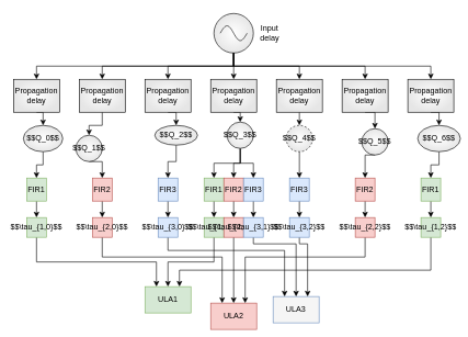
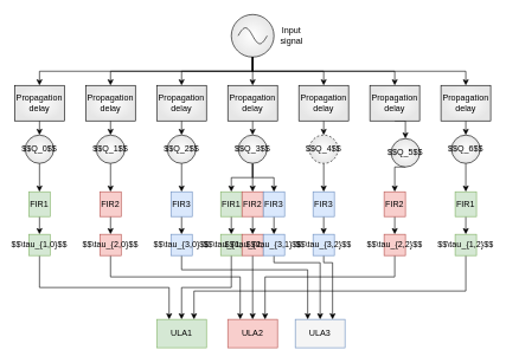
  <mxCell id="0" />
  <mxCell id="1" parent="0" />
  <mxCell id="2" style="edgeStyle=orthogonalEdgeStyle;rounded=0;orthogonalLoop=1;jettySize=auto;html=1;exitX=0.5;exitY=1;exitDx=0;exitDy=0;entryX=0.5;entryY=0;entryDx=0;entryDy=0;" edge="1" parent="1" source="3" target="5"><mxGeometry relative="1" as="geometry" /></mxCell>
  <mxCell id="3" value="FIR1" style="rounded=0;whiteSpace=wrap;html=1;fillColor=#d5e8d4;strokeColor=#82b366;" vertex="1" parent="1"><mxGeometry x="40" y="270" width="30" height="35" as="geometry" /></mxCell>
  <mxCell id="4" style="edgeStyle=orthogonalEdgeStyle;rounded=0;orthogonalLoop=1;jettySize=auto;html=1;exitX=0.5;exitY=1;exitDx=0;exitDy=0;entryX=0.25;entryY=0;entryDx=0;entryDy=0;" edge="1" parent="1" source="5" target="66"><mxGeometry relative="1" as="geometry" /></mxCell>
  <mxCell id="5" value="$$\tau_{1,0}$$" style="rounded=0;whiteSpace=wrap;html=1;fillColor=#d5e8d4;strokeColor=#82b366;" vertex="1" parent="1"><mxGeometry x="40" y="330" width="30" height="30" as="geometry" /></mxCell>
  <mxCell id="6" value="" style="group" connectable="0" vertex="1" parent="1"><mxGeometry x="325" width="60" height="60" as="geometry" y="20" /></mxCell>
  <mxCell id="7" value="" style="ellipse;whiteSpace=wrap;html=1;aspect=fixed;gradientColor=#E6E6E6;fillColor=default;gradientDirection=radial;" vertex="1" parent="6"><mxGeometry width="60" height="60" as="geometry" /></mxCell>
  <mxCell id="8" value="" style="pointerEvents=1;verticalLabelPosition=bottom;shadow=0;dashed=0;align=center;html=1;verticalAlign=top;shape=mxgraph.electrical.waveforms.sine_wave;" vertex="1" parent="6"><mxGeometry x="9.6" y="15" width="40.8" height="30" as="geometry" /></mxCell>
  <mxCell id="9" style="edgeStyle=orthogonalEdgeStyle;rounded=0;orthogonalLoop=1;jettySize=auto;html=1;exitX=0.5;exitY=1;exitDx=0;exitDy=0;entryX=0.5;entryY=0;entryDx=0;entryDy=0;" edge="1" parent="1" source="10" target="3"><mxGeometry relative="1" as="geometry" /></mxCell>
- <mxCell id="10" value="$$Q_0$$" style="ellipse;whiteSpace=wrap;html=1;aspect=fixed;gradientColor=#E6E6E6;gradientDirection=radial;" vertex="1" parent="1"><mxGeometry x="35" y="190" width="60" height="40" as="geometry" /></mxCell>
+ <mxCell id="10" value="$$Q_0$$" style="ellipse;whiteSpace=wrap;html=1;aspect=fixed;gradientColor=#E6E6E6;gradientDirection=radial;" vertex="1" parent="1"><mxGeometry x="35" y="190" width="40" height="40" as="geometry" /></mxCell>
  <mxCell id="11" style="edgeStyle=orthogonalEdgeStyle;rounded=0;orthogonalLoop=1;jettySize=auto;html=1;exitX=0.5;exitY=1;exitDx=0;exitDy=0;entryX=0.5;entryY=0;entryDx=0;entryDy=0;" edge="1" parent="1" source="14" target="32"><mxGeometry relative="1" as="geometry" /></mxCell>
  <mxCell id="12" style="edgeStyle=orthogonalEdgeStyle;rounded=0;orthogonalLoop=1;jettySize=auto;html=1;exitX=0.5;exitY=1;exitDx=0;exitDy=0;entryX=0.5;entryY=0;entryDx=0;entryDy=0;" edge="1" parent="1" source="14" target="34"><mxGeometry relative="1" as="geometry" /></mxCell>
  <mxCell id="13" style="edgeStyle=orthogonalEdgeStyle;rounded=0;orthogonalLoop=1;jettySize=auto;html=1;exitX=0.5;exitY=1;exitDx=0;exitDy=0;entryX=0.5;entryY=0;entryDx=0;entryDy=0;" edge="1" parent="1" source="14" target="30"><mxGeometry relative="1" as="geometry" /></mxCell>
- <mxCell id="14" value="$$Q_3$$" style="ellipse;whiteSpace=wrap;html=1;aspect=fixed;gradientColor=#E6E6E6;gradientDirection=radial;" vertex="1" parent="1"><mxGeometry x="345" y="185" width="40" height="40" as="geometry" /></mxCell>
+ <mxCell id="14" value="$$Q_3$$" style="ellipse;whiteSpace=wrap;html=1;aspect=fixed;gradientColor=#E6E6E6;gradientDirection=radial;" vertex="1" parent="1"><mxGeometry x="335" y="190" width="40" height="40" as="geometry" /></mxCell>
  <mxCell id="15" style="edgeStyle=orthogonalEdgeStyle;rounded=0;orthogonalLoop=1;jettySize=auto;html=1;exitX=0.5;exitY=1;exitDx=0;exitDy=0;entryX=0.5;entryY=0;entryDx=0;entryDy=0;" edge="1" parent="1" source="16" target="40"><mxGeometry relative="1" as="geometry" /></mxCell>
- <mxCell id="16" value="$$Q_6$$" style="ellipse;whiteSpace=wrap;html=1;aspect=fixed;gradientColor=#E6E6E6;gradientDirection=radial;" vertex="1" parent="1"><mxGeometry x="635" y="190" width="65" height="40" as="geometry" /></mxCell>
+ <mxCell id="16" value="$$Q_6$$" style="ellipse;whiteSpace=wrap;html=1;aspect=fixed;gradientColor=#E6E6E6;gradientDirection=radial;" vertex="1" parent="1"><mxGeometry x="635" y="190" width="40" height="40" as="geometry" /></mxCell>
  <mxCell id="17" style="edgeStyle=orthogonalEdgeStyle;rounded=0;orthogonalLoop=1;jettySize=auto;html=1;exitX=0.5;exitY=1;exitDx=0;exitDy=0;entryX=0.5;entryY=0;entryDx=0;entryDy=0;" edge="1" parent="1" source="18" target="26"><mxGeometry relative="1" as="geometry" /></mxCell>
- <mxCell id="18" value="$$Q_1$$" style="ellipse;whiteSpace=wrap;html=1;aspect=fixed;gradientColor=#E6E6E6;gradientDirection=radial;" vertex="1" parent="1"><mxGeometry x="115" y="205" width="40" height="40" as="geometry" /></mxCell>
+ <mxCell id="18" value="$$Q_1$$" style="ellipse;whiteSpace=wrap;html=1;aspect=fixed;gradientColor=#E6E6E6;gradientDirection=radial;" vertex="1" parent="1"><mxGeometry x="135" y="190" width="40" height="40" as="geometry" /></mxCell>
  <mxCell id="19" style="edgeStyle=orthogonalEdgeStyle;rounded=0;orthogonalLoop=1;jettySize=auto;html=1;exitX=0.5;exitY=1;exitDx=0;exitDy=0;entryX=0.5;entryY=0;entryDx=0;entryDy=0;" edge="1" parent="1" source="20" target="28"><mxGeometry relative="1" as="geometry" /></mxCell>
- <mxCell id="20" value="$$Q_2$$" style="ellipse;whiteSpace=wrap;html=1;aspect=fixed;gradientColor=#E6E6E6;gradientDirection=radial;" vertex="1" parent="1"><mxGeometry x="235" y="190" width="65" height="30" as="geometry" /></mxCell>
+ <mxCell id="20" value="$$Q_2$$" style="ellipse;whiteSpace=wrap;html=1;aspect=fixed;gradientColor=#E6E6E6;gradientDirection=radial;" vertex="1" parent="1"><mxGeometry x="235" y="190" width="40" height="40" as="geometry" /></mxCell>
  <mxCell id="21" style="edgeStyle=orthogonalEdgeStyle;rounded=0;orthogonalLoop=1;jettySize=auto;html=1;exitX=0.5;exitY=1;exitDx=0;exitDy=0;entryX=0.5;entryY=0;entryDx=0;entryDy=0;" edge="1" parent="1" source="22" target="36"><mxGeometry relative="1" as="geometry" /></mxCell>
  <mxCell id="22" value="$$Q_4$$" style="ellipse;whiteSpace=wrap;html=1;aspect=fixed;gradientColor=#E6E6E6;gradientDirection=radial;dashed=1;" vertex="1" parent="1"><mxGeometry x="435" y="190" width="40" height="40" as="geometry" /></mxCell>
  <mxCell id="23" style="edgeStyle=orthogonalEdgeStyle;rounded=0;orthogonalLoop=1;jettySize=auto;html=1;exitX=0.5;exitY=1;exitDx=0;exitDy=0;entryX=0.5;entryY=0;entryDx=0;entryDy=0;" edge="1" parent="1" source="24" target="38"><mxGeometry relative="1" as="geometry" /></mxCell>
  <mxCell id="24" value="$$Q_5$$" style="ellipse;whiteSpace=wrap;html=1;aspect=fixed;gradientColor=#E6E6E6;gradientDirection=radial;" vertex="1" parent="1"><mxGeometry x="550" y="195" width="40" height="40" as="geometry" /></mxCell>
  <mxCell id="25" style="edgeStyle=orthogonalEdgeStyle;rounded=0;orthogonalLoop=1;jettySize=auto;html=1;exitX=0.5;exitY=1;exitDx=0;exitDy=0;entryX=0.5;entryY=0;entryDx=0;entryDy=0;" edge="1" parent="1" source="26" target="70"><mxGeometry relative="1" as="geometry" /></mxCell>
  <mxCell id="26" value="FIR2" style="rounded=0;whiteSpace=wrap;html=1;fillColor=#f8cecc;strokeColor=#b85450;" vertex="1" parent="1"><mxGeometry x="140" y="270" width="30" height="35" as="geometry" /></mxCell>
  <mxCell id="27" style="edgeStyle=orthogonalEdgeStyle;rounded=0;orthogonalLoop=1;jettySize=auto;html=1;exitX=0.5;exitY=1;exitDx=0;exitDy=0;entryX=0.5;entryY=0;entryDx=0;entryDy=0;" edge="1" parent="1" source="28" target="76"><mxGeometry relative="1" as="geometry" /></mxCell>
  <mxCell id="28" value="FIR3" style="rounded=0;whiteSpace=wrap;html=1;fillColor=#dae8fc;strokeColor=#6c8ebf;" vertex="1" parent="1"><mxGeometry x="240" y="270" width="30" height="35" as="geometry" /></mxCell>
  <mxCell id="29" style="edgeStyle=orthogonalEdgeStyle;rounded=0;orthogonalLoop=1;jettySize=auto;html=1;exitX=0.5;exitY=1;exitDx=0;exitDy=0;entryX=0.5;entryY=0;entryDx=0;entryDy=0;" edge="1" parent="1" source="30" target="63"><mxGeometry relative="1" as="geometry" /></mxCell>
  <mxCell id="30" value="FIR1" style="rounded=0;whiteSpace=wrap;html=1;fillColor=#d5e8d4;strokeColor=#82b366;" vertex="1" parent="1"><mxGeometry x="310" y="270" width="30" height="35" as="geometry" /></mxCell>
  <mxCell id="31" style="edgeStyle=orthogonalEdgeStyle;rounded=0;orthogonalLoop=1;jettySize=auto;html=1;exitX=0.5;exitY=1;exitDx=0;exitDy=0;entryX=0.5;entryY=0;entryDx=0;entryDy=0;" edge="1" parent="1" source="32" target="72"><mxGeometry relative="1" as="geometry" /></mxCell>
  <mxCell id="32" value="FIR2" style="rounded=0;whiteSpace=wrap;html=1;fillColor=#f8cecc;strokeColor=#b85450;" vertex="1" parent="1"><mxGeometry x="340" y="270" width="30" height="35" as="geometry" /></mxCell>
  <mxCell id="33" style="edgeStyle=orthogonalEdgeStyle;rounded=0;orthogonalLoop=1;jettySize=auto;html=1;exitX=0.5;exitY=1;exitDx=0;exitDy=0;entryX=0.5;entryY=0;entryDx=0;entryDy=0;" edge="1" parent="1" source="34" target="74"><mxGeometry relative="1" as="geometry" /></mxCell>
  <mxCell id="34" value="FIR3" style="rounded=0;whiteSpace=wrap;html=1;fillColor=#dae8fc;strokeColor=#6c8ebf;" vertex="1" parent="1"><mxGeometry x="370" y="270" width="30" height="35" as="geometry" /></mxCell>
  <mxCell id="35" style="edgeStyle=orthogonalEdgeStyle;rounded=0;orthogonalLoop=1;jettySize=auto;html=1;exitX=0.5;exitY=1;exitDx=0;exitDy=0;entryX=0.5;entryY=0;entryDx=0;entryDy=0;" edge="1" parent="1" source="36" target="78"><mxGeometry relative="1" as="geometry" /></mxCell>
  <mxCell id="36" value="FIR3" style="rounded=0;whiteSpace=wrap;html=1;fillColor=#dae8fc;strokeColor=#6c8ebf;" vertex="1" parent="1"><mxGeometry x="440" y="270" width="30" height="35" as="geometry" /></mxCell>
  <mxCell id="37" style="edgeStyle=orthogonalEdgeStyle;rounded=0;orthogonalLoop=1;jettySize=auto;html=1;exitX=0.5;exitY=1;exitDx=0;exitDy=0;entryX=0.5;entryY=0;entryDx=0;entryDy=0;" edge="1" parent="1" source="38" target="80"><mxGeometry relative="1" as="geometry" /></mxCell>
  <mxCell id="38" value="FIR2" style="rounded=0;whiteSpace=wrap;html=1;fillColor=#f8cecc;strokeColor=#b85450;" vertex="1" parent="1"><mxGeometry x="540" y="270" width="30" height="35" as="geometry" /></mxCell>
  <mxCell id="39" style="edgeStyle=orthogonalEdgeStyle;rounded=0;orthogonalLoop=1;jettySize=auto;html=1;exitX=0.5;exitY=1;exitDx=0;exitDy=0;entryX=0.5;entryY=0;entryDx=0;entryDy=0;" edge="1" parent="1" source="40" target="65"><mxGeometry relative="1" as="geometry" /></mxCell>
  <mxCell id="40" value="FIR1" style="rounded=0;whiteSpace=wrap;html=1;fillColor=#d5e8d4;strokeColor=#82b366;" vertex="1" parent="1"><mxGeometry x="640" y="270" width="30" height="35" as="geometry" /></mxCell>
  <mxCell id="41" style="edgeStyle=orthogonalEdgeStyle;rounded=0;orthogonalLoop=1;jettySize=auto;html=1;exitX=0.5;exitY=1;exitDx=0;exitDy=0;entryX=0.5;entryY=0;entryDx=0;entryDy=0;" edge="1" parent="1" source="42" target="10"><mxGeometry relative="1" as="geometry" /></mxCell>
  <mxCell id="42" value="Propagation delay" style="rounded=0;whiteSpace=wrap;html=1;gradientColor=#E6E6E6;gradientDirection=radial;" vertex="1" parent="1"><mxGeometry y="120" width="70" height="50" as="geometry" x="20" /></mxCell>
  <mxCell id="43" style="edgeStyle=orthogonalEdgeStyle;rounded=0;orthogonalLoop=1;jettySize=auto;html=1;exitX=0.5;exitY=1;exitDx=0;exitDy=0;entryX=0.5;entryY=0;entryDx=0;entryDy=0;" edge="1" parent="1" source="7" target="42"><mxGeometry relative="1" as="geometry" /></mxCell>
  <mxCell id="44" style="edgeStyle=orthogonalEdgeStyle;rounded=0;orthogonalLoop=1;jettySize=auto;html=1;exitX=0.5;exitY=1;exitDx=0;exitDy=0;entryX=0.5;entryY=0;entryDx=0;entryDy=0;" edge="1" parent="1" source="45" target="18"><mxGeometry relative="1" as="geometry" /></mxCell>
  <mxCell id="45" value="Propagation delay" style="rounded=0;whiteSpace=wrap;html=1;gradientColor=#E6E6E6;gradientDirection=radial;" vertex="1" parent="1"><mxGeometry x="120" y="120" width="70" height="50" as="geometry" /></mxCell>
  <mxCell id="46" style="edgeStyle=orthogonalEdgeStyle;rounded=0;orthogonalLoop=1;jettySize=auto;html=1;exitX=0.5;exitY=1;exitDx=0;exitDy=0;entryX=0.5;entryY=0;entryDx=0;entryDy=0;" edge="1" parent="1" source="47" target="20"><mxGeometry relative="1" as="geometry" /></mxCell>
  <mxCell id="47" value="Propagation delay" style="rounded=0;whiteSpace=wrap;html=1;gradientColor=#E6E6E6;gradientDirection=radial;" vertex="1" parent="1"><mxGeometry x="220" y="120" width="70" height="50" as="geometry" /></mxCell>
  <mxCell id="48" style="edgeStyle=orthogonalEdgeStyle;rounded=0;orthogonalLoop=1;jettySize=auto;html=1;exitX=0.5;exitY=1;exitDx=0;exitDy=0;entryX=0.5;entryY=0;entryDx=0;entryDy=0;" edge="1" parent="1" source="49" target="14"><mxGeometry relative="1" as="geometry" /></mxCell>
  <mxCell id="49" value="Propagation delay" style="rounded=0;whiteSpace=wrap;html=1;gradientColor=#E6E6E6;gradientDirection=radial;" vertex="1" parent="1"><mxGeometry x="320" y="120" width="70" height="50" as="geometry" /></mxCell>
  <mxCell id="50" style="edgeStyle=orthogonalEdgeStyle;rounded=0;orthogonalLoop=1;jettySize=auto;html=1;exitX=0.5;exitY=1;exitDx=0;exitDy=0;entryX=0.5;entryY=0;entryDx=0;entryDy=0;" edge="1" parent="1" source="51" target="22"><mxGeometry relative="1" as="geometry" /></mxCell>
  <mxCell id="51" value="Propagation delay" style="rounded=0;whiteSpace=wrap;html=1;gradientColor=#E6E6E6;gradientDirection=radial;" vertex="1" parent="1"><mxGeometry x="420" y="120" width="70" height="50" as="geometry" /></mxCell>
  <mxCell id="52" style="edgeStyle=orthogonalEdgeStyle;rounded=0;orthogonalLoop=1;jettySize=auto;html=1;exitX=0.5;exitY=1;exitDx=0;exitDy=0;entryX=0.5;entryY=0;entryDx=0;entryDy=0;" edge="1" parent="1" source="53" target="24"><mxGeometry relative="1" as="geometry" /></mxCell>
  <mxCell id="53" value="Propagation delay" style="rounded=0;whiteSpace=wrap;html=1;gradientColor=#E6E6E6;gradientDirection=radial;" vertex="1" parent="1"><mxGeometry x="520" y="120" width="70" height="50" as="geometry" /></mxCell>
  <mxCell id="54" style="edgeStyle=orthogonalEdgeStyle;rounded=0;orthogonalLoop=1;jettySize=auto;html=1;exitX=0.5;exitY=1;exitDx=0;exitDy=0;entryX=0.5;entryY=0;entryDx=0;entryDy=0;" edge="1" parent="1" source="55" target="16"><mxGeometry relative="1" as="geometry" /></mxCell>
  <mxCell id="55" value="Propagation delay" style="rounded=0;whiteSpace=wrap;html=1;gradientColor=#E6E6E6;gradientDirection=radial;" vertex="1" parent="1"><mxGeometry x="620" y="120" width="70" height="50" as="geometry" /></mxCell>
  <mxCell id="56" style="edgeStyle=orthogonalEdgeStyle;rounded=0;orthogonalLoop=1;jettySize=auto;html=1;exitX=0.5;exitY=1;exitDx=0;exitDy=0;entryX=0.5;entryY=0;entryDx=0;entryDy=0;" edge="1" parent="1" source="7" target="45"><mxGeometry relative="1" as="geometry" /></mxCell>
  <mxCell id="57" style="edgeStyle=orthogonalEdgeStyle;rounded=0;orthogonalLoop=1;jettySize=auto;html=1;exitX=0.5;exitY=1;exitDx=0;exitDy=0;entryX=0.5;entryY=0;entryDx=0;entryDy=0;" edge="1" parent="1" source="7" target="47"><mxGeometry relative="1" as="geometry" /></mxCell>
  <mxCell id="58" style="edgeStyle=orthogonalEdgeStyle;rounded=0;orthogonalLoop=1;jettySize=auto;html=1;exitX=0.5;exitY=1;exitDx=0;exitDy=0;entryX=0.5;entryY=0;entryDx=0;entryDy=0;" edge="1" parent="1" source="7" target="49"><mxGeometry relative="1" as="geometry" /></mxCell>
  <mxCell id="59" style="edgeStyle=orthogonalEdgeStyle;rounded=0;orthogonalLoop=1;jettySize=auto;html=1;exitX=0.5;exitY=1;exitDx=0;exitDy=0;entryX=0.5;entryY=0;entryDx=0;entryDy=0;" edge="1" parent="1" source="7" target="51"><mxGeometry relative="1" as="geometry" /></mxCell>
  <mxCell id="60" style="edgeStyle=orthogonalEdgeStyle;rounded=0;orthogonalLoop=1;jettySize=auto;html=1;exitX=0.5;exitY=1;exitDx=0;exitDy=0;entryX=0.5;entryY=0;entryDx=0;entryDy=0;" edge="1" parent="1" source="7" target="53"><mxGeometry relative="1" as="geometry" /></mxCell>
  <mxCell id="61" style="edgeStyle=orthogonalEdgeStyle;rounded=0;orthogonalLoop=1;jettySize=auto;html=1;exitX=0.5;exitY=1;exitDx=0;exitDy=0;entryX=0.5;entryY=0;entryDx=0;entryDy=0;" edge="1" parent="1" source="7" target="55"><mxGeometry relative="1" as="geometry" /></mxCell>
  <mxCell id="62" style="edgeStyle=orthogonalEdgeStyle;rounded=0;orthogonalLoop=1;jettySize=auto;html=1;exitX=0.5;exitY=1;exitDx=0;exitDy=0;entryX=0.5;entryY=0;entryDx=0;entryDy=0;" edge="1" parent="1" source="63" target="66"><mxGeometry relative="1" as="geometry" /></mxCell>
  <mxCell id="63" value="$$\tau_{1,1}$$" style="rounded=0;whiteSpace=wrap;html=1;fillColor=#d5e8d4;strokeColor=#82b366;" vertex="1" parent="1"><mxGeometry x="310" y="330" width="30" height="30" as="geometry" /></mxCell>
  <mxCell id="64" style="edgeStyle=orthogonalEdgeStyle;rounded=0;orthogonalLoop=1;jettySize=auto;html=1;exitX=0.5;exitY=1;exitDx=0;exitDy=0;entryX=0.75;entryY=0;entryDx=0;entryDy=0;" edge="1" parent="1" source="65" target="66"><mxGeometry relative="1" as="geometry"><Array as="points"><mxPoint x="655" y="410" /><mxPoint x="272" y="410" /></Array></mxGeometry></mxCell>
  <mxCell id="65" value="$$\tau_{1,2}$$" style="rounded=0;whiteSpace=wrap;html=1;fillColor=#d5e8d4;strokeColor=#82b366;" vertex="1" parent="1"><mxGeometry x="640" y="330" width="30" height="30" as="geometry" /></mxCell>
- <mxCell id="66" value="ULA1" style="rounded=0;whiteSpace=wrap;html=1;fillColor=#d5e8d4;strokeColor=#82b366;" vertex="1" parent="1"><mxGeometry x="220" y="435" width="70" height="40" as="geometry" /></mxCell>
- <mxCell id="67" value="ULA2" style="rounded=0;whiteSpace=wrap;html=1;fillColor=#f8cecc;strokeColor=#b85450;" vertex="1" parent="1"><mxGeometry x="320" y="460" width="70" height="40" as="geometry" /></mxCell>
+ <mxCell id="66" value="ULA1" style="rounded=0;whiteSpace=wrap;html=1;fillColor=#d5e8d4;strokeColor=#82b366;" vertex="1" parent="1"><mxGeometry x="220" y="450" width="70" height="40" as="geometry" /></mxCell>
+ <mxCell id="67" value="ULA2" style="rounded=0;whiteSpace=wrap;html=1;fillColor=#f8cecc;strokeColor=#b85450;" vertex="1" parent="1"><mxGeometry x="320" y="450" width="70" height="40" as="geometry" /></mxCell>
  <mxCell id="68" value="ULA3" style="rounded=0;whiteSpace=wrap;html=1;fillColor=#f5f5f5;strokeColor=#6c8ebf;" vertex="1" parent="1"><mxGeometry x="415" y="450" width="70" height="40" as="geometry" /></mxCell>
  <mxCell id="69" style="edgeStyle=orthogonalEdgeStyle;rounded=0;orthogonalLoop=1;jettySize=auto;html=1;exitX=0.5;exitY=1;exitDx=0;exitDy=0;entryX=0.25;entryY=0;entryDx=0;entryDy=0;" edge="1" parent="1" source="70" target="67"><mxGeometry relative="1" as="geometry"><Array as="points"><mxPoint x="155" y="390" /><mxPoint x="338" y="390" /></Array></mxGeometry></mxCell>
  <mxCell id="70" value="$$\tau_{2,0}$$" style="rounded=0;whiteSpace=wrap;html=1;fillColor=#f8cecc;strokeColor=#b85450;" vertex="1" parent="1"><mxGeometry x="140" y="330" width="30" height="30" as="geometry" /></mxCell>
  <mxCell id="71" style="edgeStyle=orthogonalEdgeStyle;rounded=0;orthogonalLoop=1;jettySize=auto;html=1;exitX=0.5;exitY=1;exitDx=0;exitDy=0;entryX=0.5;entryY=0;entryDx=0;entryDy=0;" edge="1" parent="1" source="72" target="67"><mxGeometry relative="1" as="geometry" /></mxCell>
  <mxCell id="72" value="$$\tau_{2,1}$$" style="rounded=0;whiteSpace=wrap;html=1;fillColor=#f8cecc;strokeColor=#b85450;" vertex="1" parent="1"><mxGeometry x="340" y="330" width="30" height="30" as="geometry" /></mxCell>
  <mxCell id="73" style="edgeStyle=orthogonalEdgeStyle;rounded=0;orthogonalLoop=1;jettySize=auto;html=1;exitX=0.5;exitY=1;exitDx=0;exitDy=0;entryX=0.5;entryY=0;entryDx=0;entryDy=0;" edge="1" parent="1" source="74" target="68"><mxGeometry relative="1" as="geometry"><Array as="points"><mxPoint x="385" y="370" /><mxPoint x="450" y="370" /></Array></mxGeometry></mxCell>
  <mxCell id="74" value="$$\tau_{3,1}$$" style="rounded=0;whiteSpace=wrap;html=1;fillColor=#dae8fc;strokeColor=#6c8ebf;" vertex="1" parent="1"><mxGeometry x="370" y="330" width="30" height="30" as="geometry" /></mxCell>
  <mxCell id="75" style="edgeStyle=orthogonalEdgeStyle;rounded=0;orthogonalLoop=1;jettySize=auto;html=1;exitX=0.5;exitY=1;exitDx=0;exitDy=0;entryX=0.25;entryY=0;entryDx=0;entryDy=0;" edge="1" parent="1" source="76" target="68"><mxGeometry relative="1" as="geometry"><Array as="points"><mxPoint x="255" y="380" /><mxPoint x="432" y="380" /></Array></mxGeometry></mxCell>
  <mxCell id="76" value="$$\tau_{3,0}$$" style="rounded=0;whiteSpace=wrap;html=1;fillColor=#dae8fc;strokeColor=#6c8ebf;" vertex="1" parent="1"><mxGeometry x="240" y="330" width="30" height="30" as="geometry" /></mxCell>
  <mxCell id="77" style="edgeStyle=orthogonalEdgeStyle;rounded=0;orthogonalLoop=1;jettySize=auto;html=1;exitX=0.5;exitY=1;exitDx=0;exitDy=0;entryX=0.75;entryY=0;entryDx=0;entryDy=0;" edge="1" parent="1" source="78" target="68"><mxGeometry relative="1" as="geometry"><Array as="points"><mxPoint x="455" y="370" /><mxPoint x="468" y="370" /></Array></mxGeometry></mxCell>
  <mxCell id="78" value="$$\tau_{3,2}$$" style="rounded=0;whiteSpace=wrap;html=1;fillColor=#dae8fc;strokeColor=#6c8ebf;" vertex="1" parent="1"><mxGeometry x="440" y="330" width="30" height="30" as="geometry" /></mxCell>
  <mxCell id="79" style="edgeStyle=orthogonalEdgeStyle;rounded=0;orthogonalLoop=1;jettySize=auto;html=1;exitX=0.5;exitY=1;exitDx=0;exitDy=0;entryX=0.75;entryY=0;entryDx=0;entryDy=0;" edge="1" parent="1" source="80" target="67"><mxGeometry relative="1" as="geometry"><Array as="points"><mxPoint x="555" y="390" /><mxPoint x="373" y="390" /></Array></mxGeometry></mxCell>
  <mxCell id="80" value="$$\tau_{2,2}$$" style="rounded=0;whiteSpace=wrap;html=1;fillColor=#f8cecc;strokeColor=#b85450;" vertex="1" parent="1"><mxGeometry x="540" y="330" width="30" height="30" as="geometry" /></mxCell>
- <mxCell id="81" value="Input delay" style="text;html=1;align=center;verticalAlign=middle;whiteSpace=wrap;rounded=0;" vertex="1" parent="1"><mxGeometry x="380" y="35" width="60" height="30" as="geometry" /></mxCell>
+ <mxCell id="81" value="Input signal" style="text;html=1;align=center;verticalAlign=middle;whiteSpace=wrap;rounded=0;" vertex="1" parent="1"><mxGeometry x="380" y="35" width="60" height="30" as="geometry" /></mxCell>
